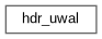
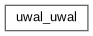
  digraph {
    rankdir=LR
    fontname="Liberation Sans"
-   n1 [color=grey40 fillcolor=white fontname="Liberation Sans" fontsize=10 height=0.2 label=hdr_uwal shape=box style=filled width=0.4]
+   n1 [color=grey40 fillcolor=white fontname="Liberation Sans" fontsize=10 height=0.2 label=uwal_uwal shape=box style=filled width=0.4]
  }
